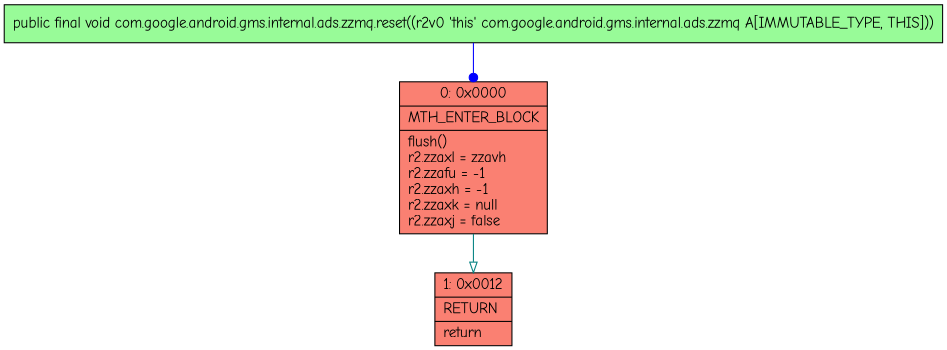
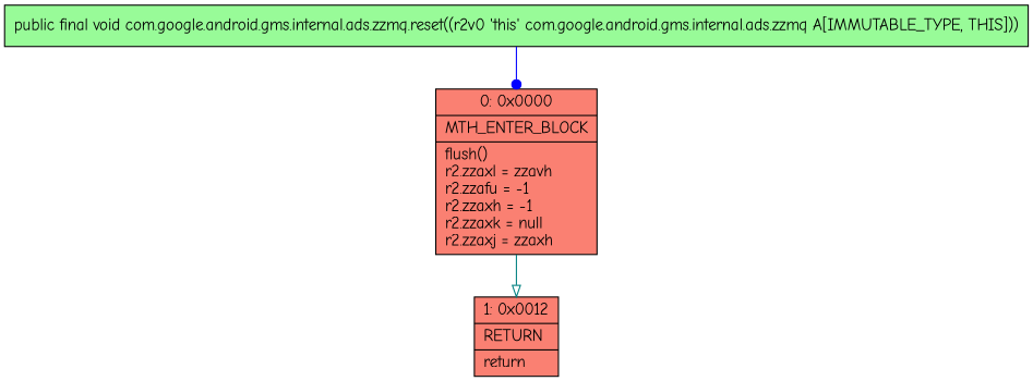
  digraph {
    fontname="Comic Neue"
    node [shape=record style=filled fillcolor=salmon fontname="Comic Neue"]
    edge [style=solid fontname="Comic Neue"]
-   n1 [label="{0\:\ 0x0000|MTH_ENTER_BLOCK\l|flush()\lr2.zzaxl = zzavh\lr2.zzafu = \-1\lr2.zzaxh = \-1\lr2.zzaxk = null\lr2.zzaxj = false\l}"]
+   n1 [label="{0\:\ 0x0000|MTH_ENTER_BLOCK\l|flush()\lr2.zzaxl = zzavh\lr2.zzafu = \-1\lr2.zzaxh = \-1\lr2.zzaxk = null\lr2.zzaxj = zzaxh\l}"]
    n2 [label="{1\:\ 0x0012|RETURN\l|return\l}"]
    n3 [label="{public final void com.google.android.gms.internal.ads.zzmq.reset((r2v0 'this' com.google.android.gms.internal.ads.zzmq A[IMMUTABLE_TYPE, THIS])) }" fillcolor=palegreen]
    n1 -> n2 [color=teal arrowhead=onormal]
    n3 -> n1 [color=blue arrowhead=dot]
  }
